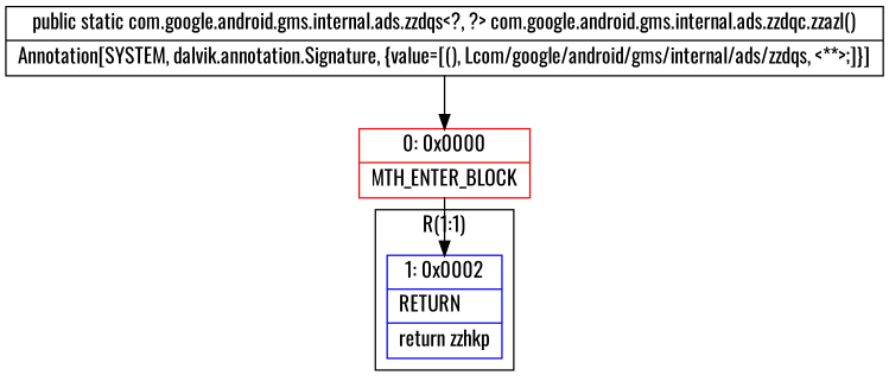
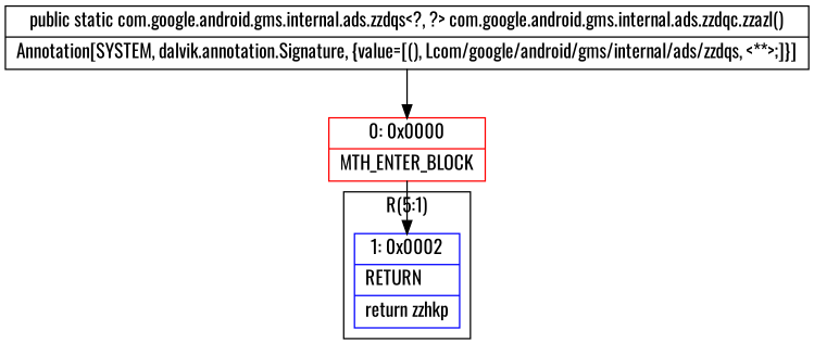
  digraph {
    fontname=Oswald
    node [shape=record fontname=Oswald]
    edge [fontname=Oswald]
    n1 [color=blue label="{1\:\ 0x0002|RETURN\l|return zzhkp\l}"]
    n2 [color=red label="{0\:\ 0x0000|MTH_ENTER_BLOCK\l}"]
    n3 [label="{public static com.google.android.gms.internal.ads.zzdqs\<?, ?\> com.google.android.gms.internal.ads.zzdqc.zzazl()  | Annotation[SYSTEM, dalvik.annotation.Signature, \{value=[(), Lcom\/google\/android\/gms\/internal\/ads\/zzdqs, \<**\>;]\}]\l}"]
    subgraph cluster_1 {
-     label="R(1:1)"
+     label="R(5:1)"
      n1
    }
    n2 -> n1
    n3 -> n2
  }
